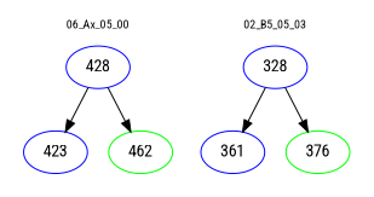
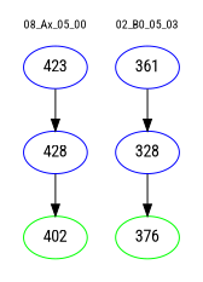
  digraph {
    fontname="Roboto Condensed"
    node [color=blue fontname="Roboto Condensed"]
    edge [color=black fontname="Roboto Condensed"]
    n1 [label=423]
-   n2 [color=green label=462]
+   n2 [color=green label=402]
    n3 [label=428]
    n4 [label=361]
    n5 [label=328]
    n6 [color=green label=376]
    subgraph cluster_1 {
      color=white
      fontsize=10
-     label="06_Ax_05_00"
+     label="08_Ax_05_00"
      n1
      n2
      n3
    }
    subgraph cluster_2 {
      color=white
      fontsize=10
-     label="02_B5_05_03"
+     label="02_B0_05_03"
      n4
      n5
      n6
    }
-   n3 -> n1
+   n1 -> n3
    n3 -> n2
-   n5 -> n4
+   n4 -> n5
    n5 -> n6
  }
